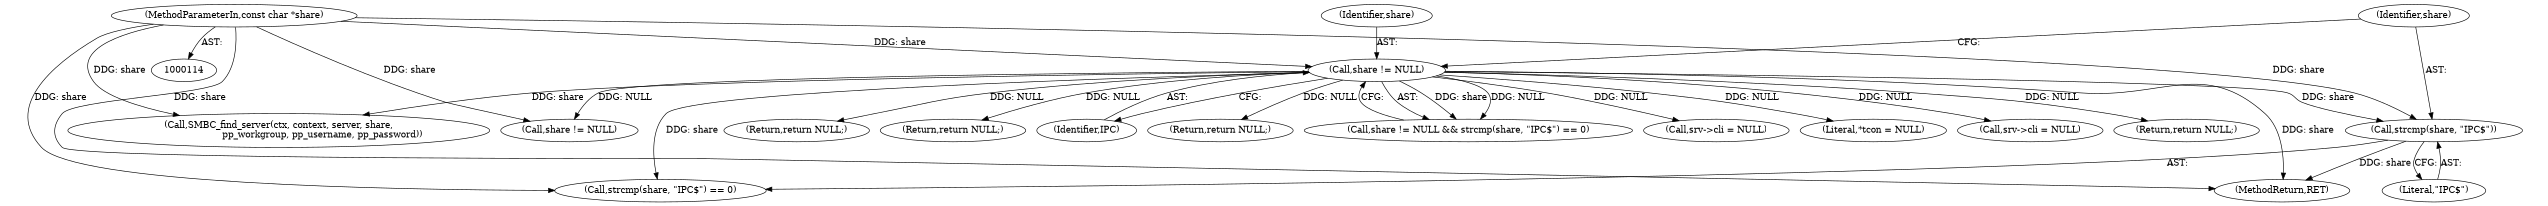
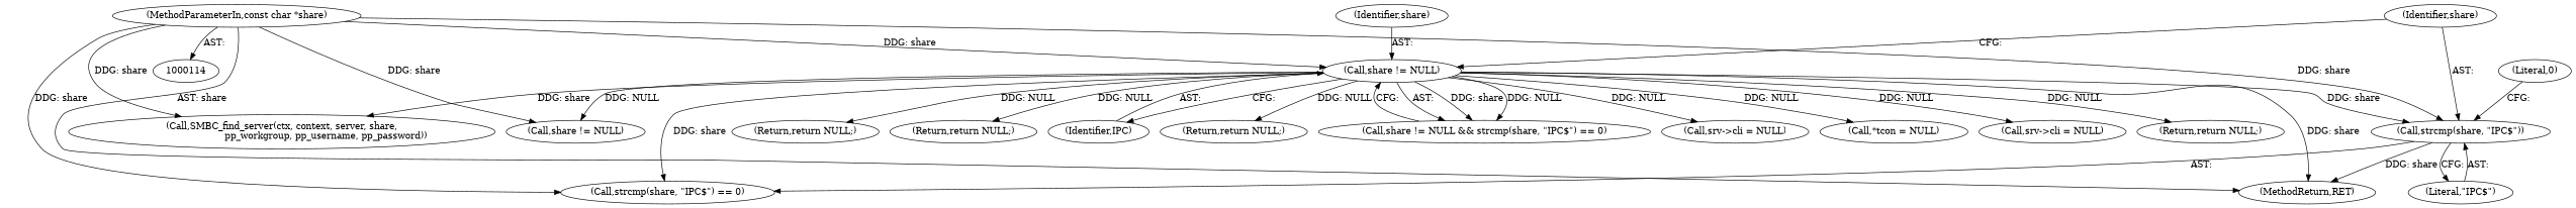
  digraph {
    n1 [label="(Call,strcmp(share, \"IPC$\"))"]
    n2 [label="(Call,strcmp(share, \"IPC$\") == 0)"]
    n3 [label="(Literal,\"IPC$\")"]
    n4 [label="(MethodReturn,RET)"]
    n5 [label="(Call,share != NULL)"]
    n6 [label="(Call,srv->cli = NULL)"]
-   n7 [label="(Literal,*tcon = NULL)"]
+   n7 [label="(Call,*tcon = NULL)"]
    n8 [label="(Call,srv->cli = NULL)"]
    n9 [label="(Return,return NULL;)"]
    n10 [label="(Call,SMBC_find_server(ctx, context, server, share,\n                               pp_workgroup, pp_username, pp_password))"]
    n11 [label="(Return,return NULL;)"]
    n12 [label="(Return,return NULL;)"]
    n13 [label="(Identifier,IPC)"]
    n14 [label="(Return,return NULL;)"]
    n15 [label="(Call,share != NULL && strcmp(share, \"IPC$\") == 0)"]
    n16 [label="(Call,share != NULL)"]
    n17 [label="(MethodParameterIn,const char *share)"]
    1000114
    n19 [label="(Identifier,share)"]
    n20 [label="(Identifier,share)"]
+   n21 [label="(Literal,0)"]
    n1 -> n2 [label="AST: "]
    n1 -> n3 [label="CFG: "]
    n1 -> n4 [label="DDG: share"]
    n3 -> n1 [label="AST: "]
    n5 -> n1 [label="DDG: share"]
    n5 -> n2 [label="DDG: share"]
    n5 -> n4 [label="DDG: share"]
    n5 -> n6 [label="DDG: NULL"]
    n5 -> n7 [label="DDG: NULL"]
    n5 -> n8 [label="DDG: NULL"]
    n5 -> n9 [label="DDG: NULL"]
    n5 -> n10 [label="DDG: share"]
    n5 -> n11 [label="DDG: NULL"]
    n5 -> n12 [label="DDG: NULL"]
    n5 -> n13 [label="CFG: "]
    n5 -> n14 [label="DDG: NULL"]
    n5 -> n15 [label="AST: "]
    n5 -> n15 [label="DDG: share"]
    n5 -> n15 [label="DDG: NULL"]
    n5 -> n16 [label="DDG: NULL"]
    n13 -> n5 [label="AST: "]
    n15 -> n5 [label="CFG: "]
    n17 -> n1 [label="DDG: share"]
    n17 -> n2 [label="DDG: share"]
-   n17 -> n4 [label="DDG: share"]
+   n17 -> n4 [label="AST: share"]
    n17 -> n5 [label="DDG: share"]
    n17 -> n10 [label="DDG: share"]
    n17 -> n16 [label="DDG: share"]
    n17 -> 1000114 [label="AST: "]
    n19 -> n1 [label="AST: "]
    n19 -> n5 [label="CFG: "]
    n20 -> n5 [label="AST: "]
+   n21 -> n1 [label="CFG: "]
  }
